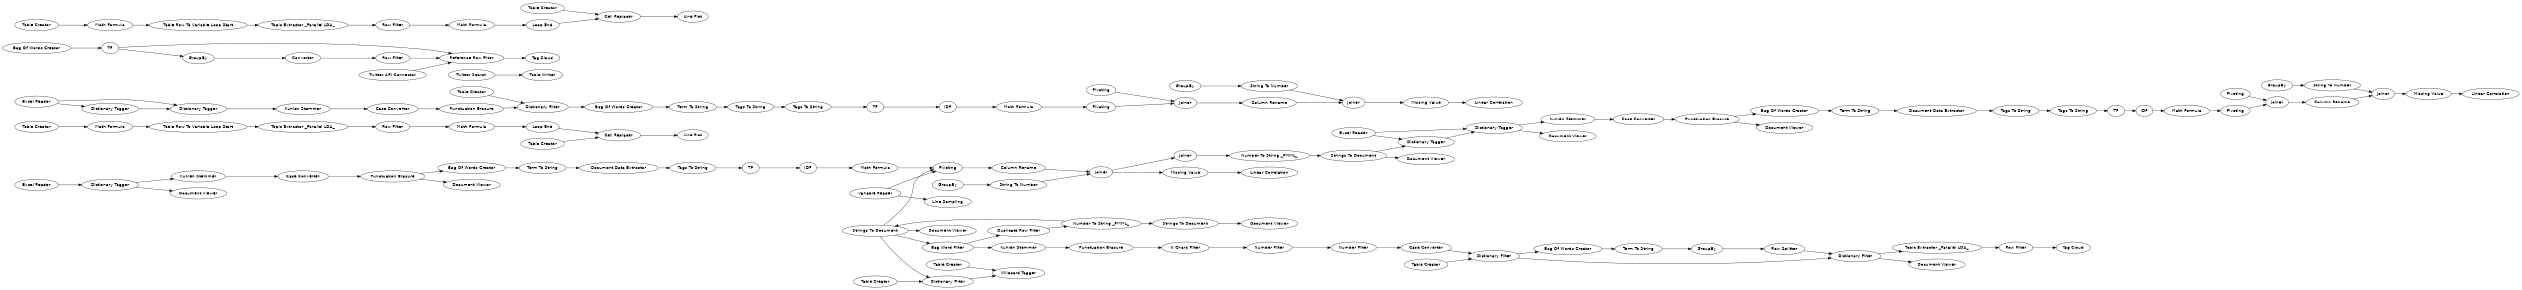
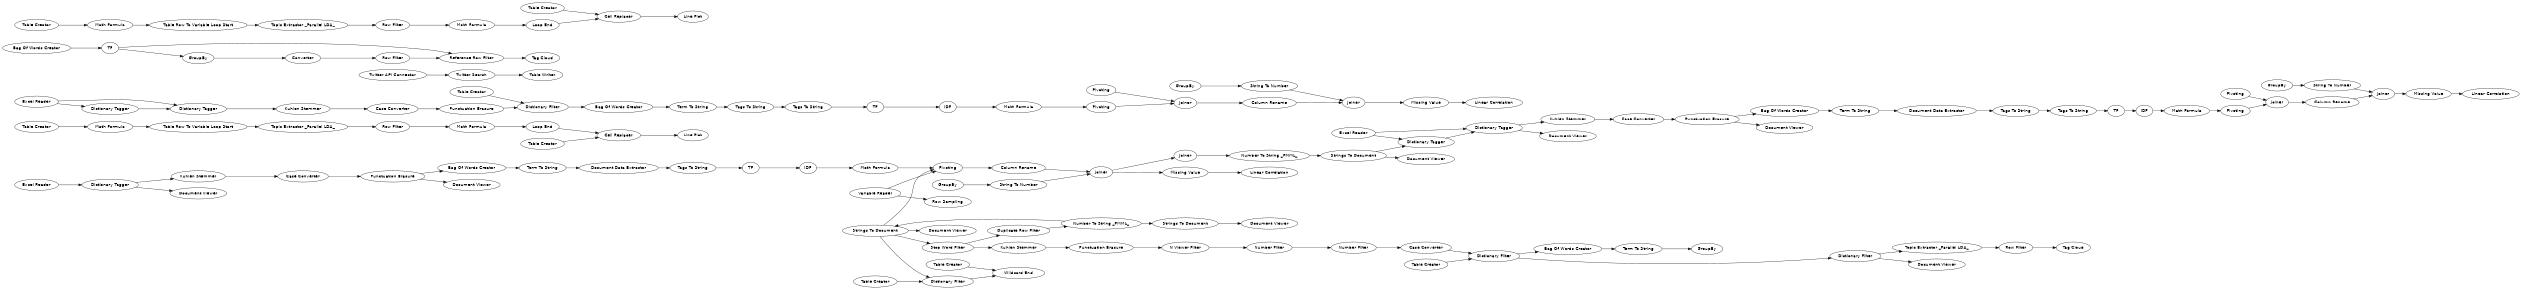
  digraph {
    fontname="DejaVu Sans"
    rankdir=LR
    node [fontname="DejaVu Sans"]
    edge [fontname="DejaVu Sans"]
    n1 [label="Number To String _PMML_"]
    n2 [label="Strings To Document"]
    n3 [label="Dictionary Tagger"]
    n4 [label="Document Viewer"]
    n5 [label="Line Plot"]
    n6 [label="Kuhlen Stemmer"]
    n7 [label="Punctuation Erasure"]
-   n8 [label="N Chars Filter"]
+   n8 [label="N Viewer Filter"]
    n9 [label="Excel Reader"]
    n10 [label="Dictionary Tagger"]
    n11 [label="Kuhlen Stemmer"]
    n12 [label="Document Viewer"]
    n13 [label="Strings To Document"]
    n14 [label="Dictionary Filter"]
    n15 [label="Document Viewer"]
    n16 [label=Pivoting]
-   n17 [label="Bag Word Filter"]
-   n18 [label="Wildcard Tagger"]
+   n17 [label="Stop Word Filter"]
+   n18 [label="Wildcard End"]
    n19 [label="Column Rename"]
    n20 [label="Duplicate Row Filter"]
    n21 [label="Punctuation Erasure"]
    n22 [label="Dictionary Filter"]
    n23 [label="Bag Of Words Creator"]
    n24 [label="Table Creator"]
    n25 [label="Punctuation Erasure"]
    n26 [label="Bag Of Words Creator"]
    n27 [label="Document Viewer"]
    n28 [label="Term To String"]
    n29 [label="Variable Reader"]
-   n30 [label="Line Sampling"]
+   n30 [label="Row Sampling"]
    n31 [label="Term To String"]
    n32 [label="Reference Row Filter"]
    n33 [label="Tag Cloud"]
    n34 [label="Term To String"]
    n35 [label=GroupBy]
-   n36 [label="Row Splitter"]
    n37 [label="Column Rename"]
    n38 [label=Joiner]
    n39 [label="Missing Value"]
    n40 [label="Cell Replacer"]
    n41 [label="Tags To String"]
    n42 [label=TF]
    n43 [label=IDF]
    n44 [label="Table Row To Variable Loop Start"]
    n45 [label="Topic Extractor _Parallel LDA_"]
    n46 [label="Row Filter"]
    n47 [label="Term To String"]
    n48 [label="Document Data Extractor"]
    n49 [label="Tags To String"]
    n50 [label="Row Filter"]
    n51 [label="Math Formula"]
    n52 [label="Loop End"]
    n53 [label=IDF]
    n54 [label="Math Formula"]
    n55 [label=GroupBy]
    n56 [label="String To Number"]
    n57 [label=Joiner]
    n58 [label="Twitter API Connector"]
    n59 [label="Twitter Search"]
    n60 [label="Table Writer"]
    n61 [label="Table Creator"]
    n62 [label="Dictionary Filter"]
    n63 [label="Bag Of Words Creator"]
    n64 [label="Dictionary Filter"]
    n65 [label="Case Converter"]
    n66 [label="Punctuation Erasure"]
    n67 [label="Bag Of Words Creator"]
    n68 [label="Document Viewer"]
    n69 [label="Table Creator"]
    n70 [label="Math Formula"]
    n71 [label="Table Row To Variable Loop Start"]
    n72 [label="Number Filter"]
    n73 [label="String To Number"]
    n74 [label="Linear Correlation"]
    n75 [label="Table Creator"]
    n76 [label="Line Plot"]
    n77 [label="Case Converter"]
    n78 [label="Linear Correlation"]
    n79 [label="Dictionary Tagger"]
    n80 [label="Kuhlen Stemmer"]
    n81 [label="Document Viewer"]
    n82 [label=Pivoting]
    n83 [label=Joiner]
    n84 [label=Joiner]
    n85 [label="Missing Value"]
    n86 [label=Joiner]
    n87 [label="Document Data Extractor"]
    n88 [label="Tags To String"]
    n89 [label="Topic Extractor _Parallel LDA_"]
    n90 [label=TF]
    n91 [label="Document Viewer"]
    n92 [label="Tags To String"]
    n93 [label="Tags To String"]
    n94 [label=TF]
    n95 [label="Table Creator"]
    n96 [label="Cell Replacer"]
    n97 [label=Pivoting]
    n98 [label=Joiner]
    n99 [label="Column Rename"]
    n100 [label=TF]
    n101 [label=GroupBy]
    n102 [label=Converter]
    n103 [label="Document Viewer"]
    n104 [label="Topic Extractor _Parallel LDA_"]
    n105 [label="Excel Reader"]
    n106 [label="Dictionary Tagger"]
    n107 [label="Dictionary Tagger"]
    n108 [label="Kuhlen Stemmer"]
    n109 [label="Bag Of Words Creator"]
    n110 [label="Case Converter"]
    n111 [label="Case Converter"]
    n112 [label="Math Formula"]
    n113 [label="Row Filter"]
    n114 [label="Tag Cloud"]
    n115 [label="Linear Correlation"]
    n116 [label=Pivoting]
    n117 [label="Math Formula"]
    n118 [label="Excel Reader"]
    n119 [label="Strings To Document"]
    n120 [label="Loop End"]
    n121 [label="Table Creator"]
    n122 [label=IDF]
    n123 [label="Math Formula"]
    n124 [label="Number To String _PMML_"]
    n125 [label="String To Number"]
    n126 [label="Missing Value"]
    n127 [label=Pivoting]
    n128 [label="Row Filter"]
    n129 [label="Table Creator"]
    n130 [label="Number Filter"]
    n131 [label=GroupBy]
    n132 [label=GroupBy]
    n133 [label="Table Creator"]
    n134 [label="Math Formula"]
    n1 -> n2
    n2 -> n3
    n2 -> n4
    n3 -> n79
    n6 -> n7
    n7 -> n8
    n8 -> n72
    n9 -> n10
    n10 -> n11
    n10 -> n12
    n11 -> n111
    n13 -> n14
    n13 -> n15
    n13 -> n16
    n13 -> n17
    n14 -> n18
    n16 -> n19
    n17 -> n6
    n17 -> n20
    n19 -> n84
    n20 -> n124
    n21 -> n22
    n22 -> n23
    n23 -> n31
    n24 -> n18
    n25 -> n26
    n25 -> n27
    n26 -> n28
    n28 -> n87
    n29 -> n16
    n29 -> n30
    n31 -> n92
    n32 -> n33
    n34 -> n35
-   n35 -> n36
-   n36 -> n64
    n37 -> n38
    n38 -> n39
    n39 -> n74
    n40 -> n5
    n41 -> n42
    n42 -> n43
    n43 -> n112
    n44 -> n45
    n45 -> n46
    n46 -> n117
    n47 -> n48
    n48 -> n49
    n49 -> n41
    n50 -> n51
    n51 -> n52
    n52 -> n96
    n53 -> n54
    n54 -> n16
    n55 -> n56
    n56 -> n57
    n57 -> n126
-   n58 -> n32
+   n58 -> n59
    n59 -> n60
    n61 -> n62
    n62 -> n63
    n62 -> n64
    n63 -> n34
    n64 -> n103
    n64 -> n104
    n65 -> n66
    n66 -> n67
    n66 -> n68
    n67 -> n47
    n69 -> n70
    n70 -> n71
    n71 -> n89
    n72 -> n130
    n73 -> n38
    n75 -> n22
    n77 -> n62
    n79 -> n80
    n79 -> n81
    n80 -> n65
    n82 -> n83
    n83 -> n37
    n84 -> n85
    n84 -> n86
    n85 -> n78
    n86 -> n1
    n87 -> n88
    n88 -> n90
    n89 -> n50
    n90 -> n53
    n92 -> n93
    n93 -> n94
    n94 -> n122
    n95 -> n96
    n96 -> n76
    n97 -> n98
    n98 -> n99
    n99 -> n57
    n100 -> n32
    n100 -> n101
    n101 -> n102
    n102 -> n128
    n104 -> n113
    n105 -> n106
    n105 -> n107
    n106 -> n108
    n107 -> n106
    n108 -> n110
    n109 -> n100
    n110 -> n21
    n111 -> n25
    n112 -> n116
    n113 -> n114
    n116 -> n98
    n117 -> n120
    n118 -> n3
    n118 -> n79
    n119 -> n91
    n120 -> n40
    n121 -> n14
    n122 -> n123
    n123 -> n127
    n124 -> n13
    n124 -> n119
    n125 -> n84
    n126 -> n115
    n127 -> n83
    n128 -> n32
    n129 -> n40
    n130 -> n77
    n131 -> n73
    n132 -> n125
    n133 -> n134
    n134 -> n44
  }
